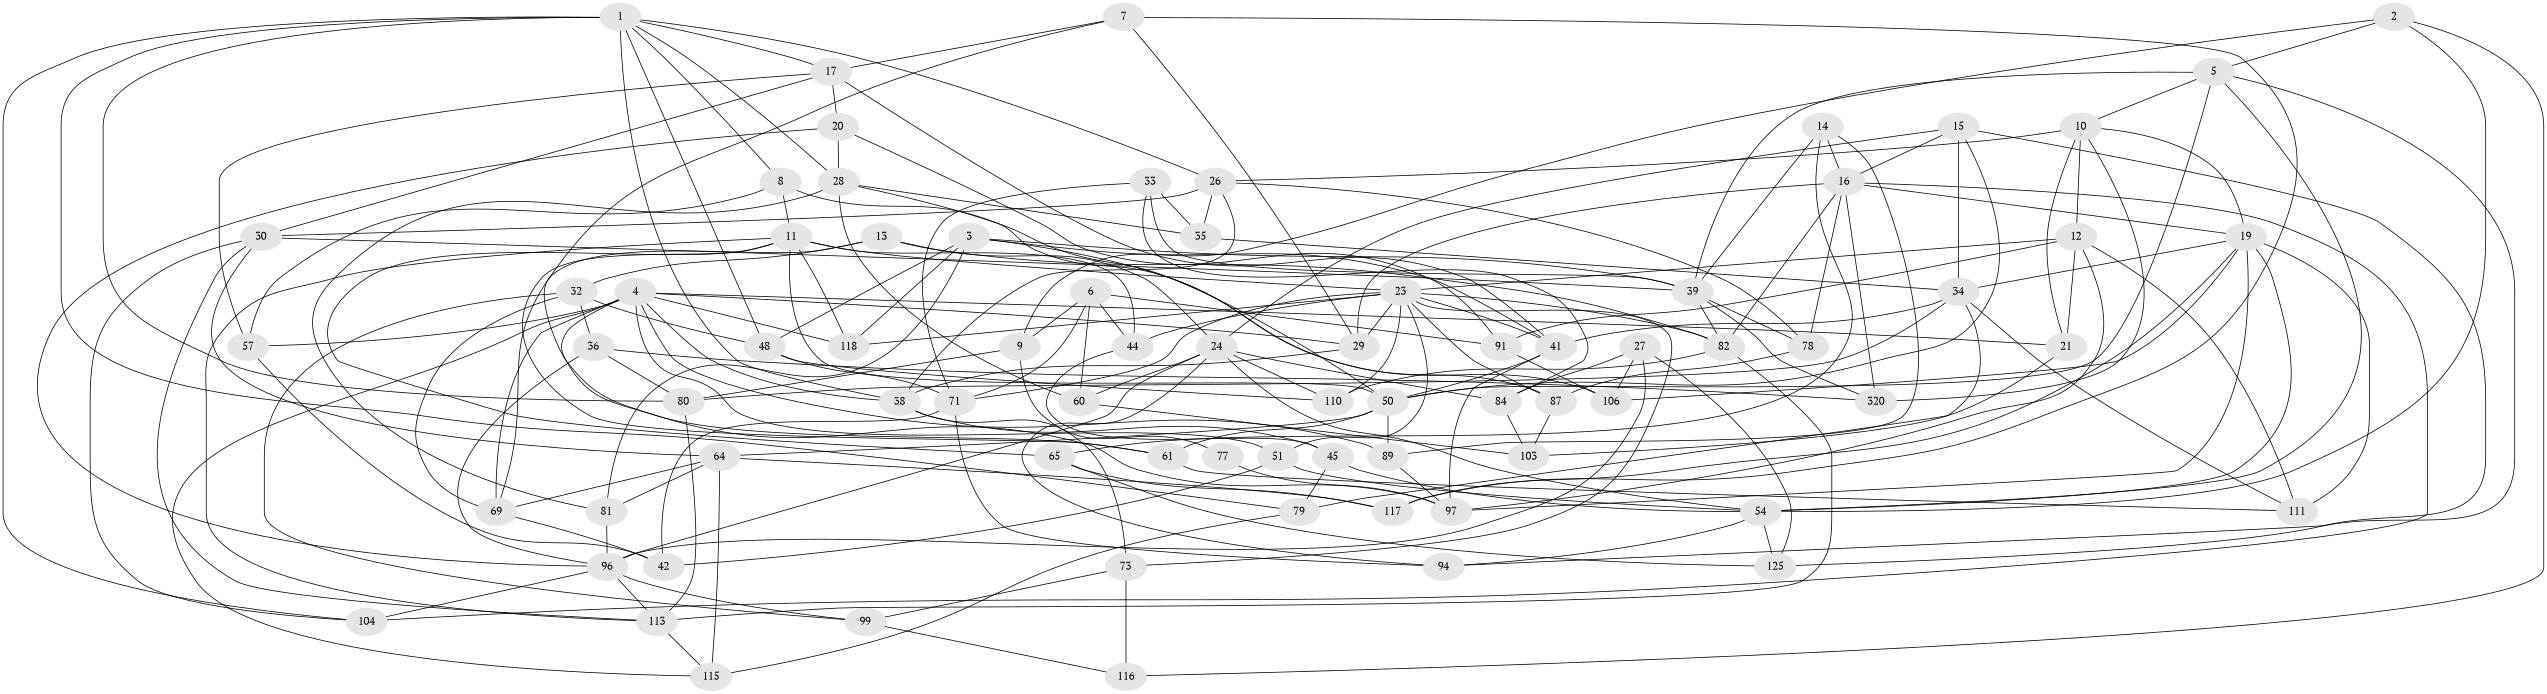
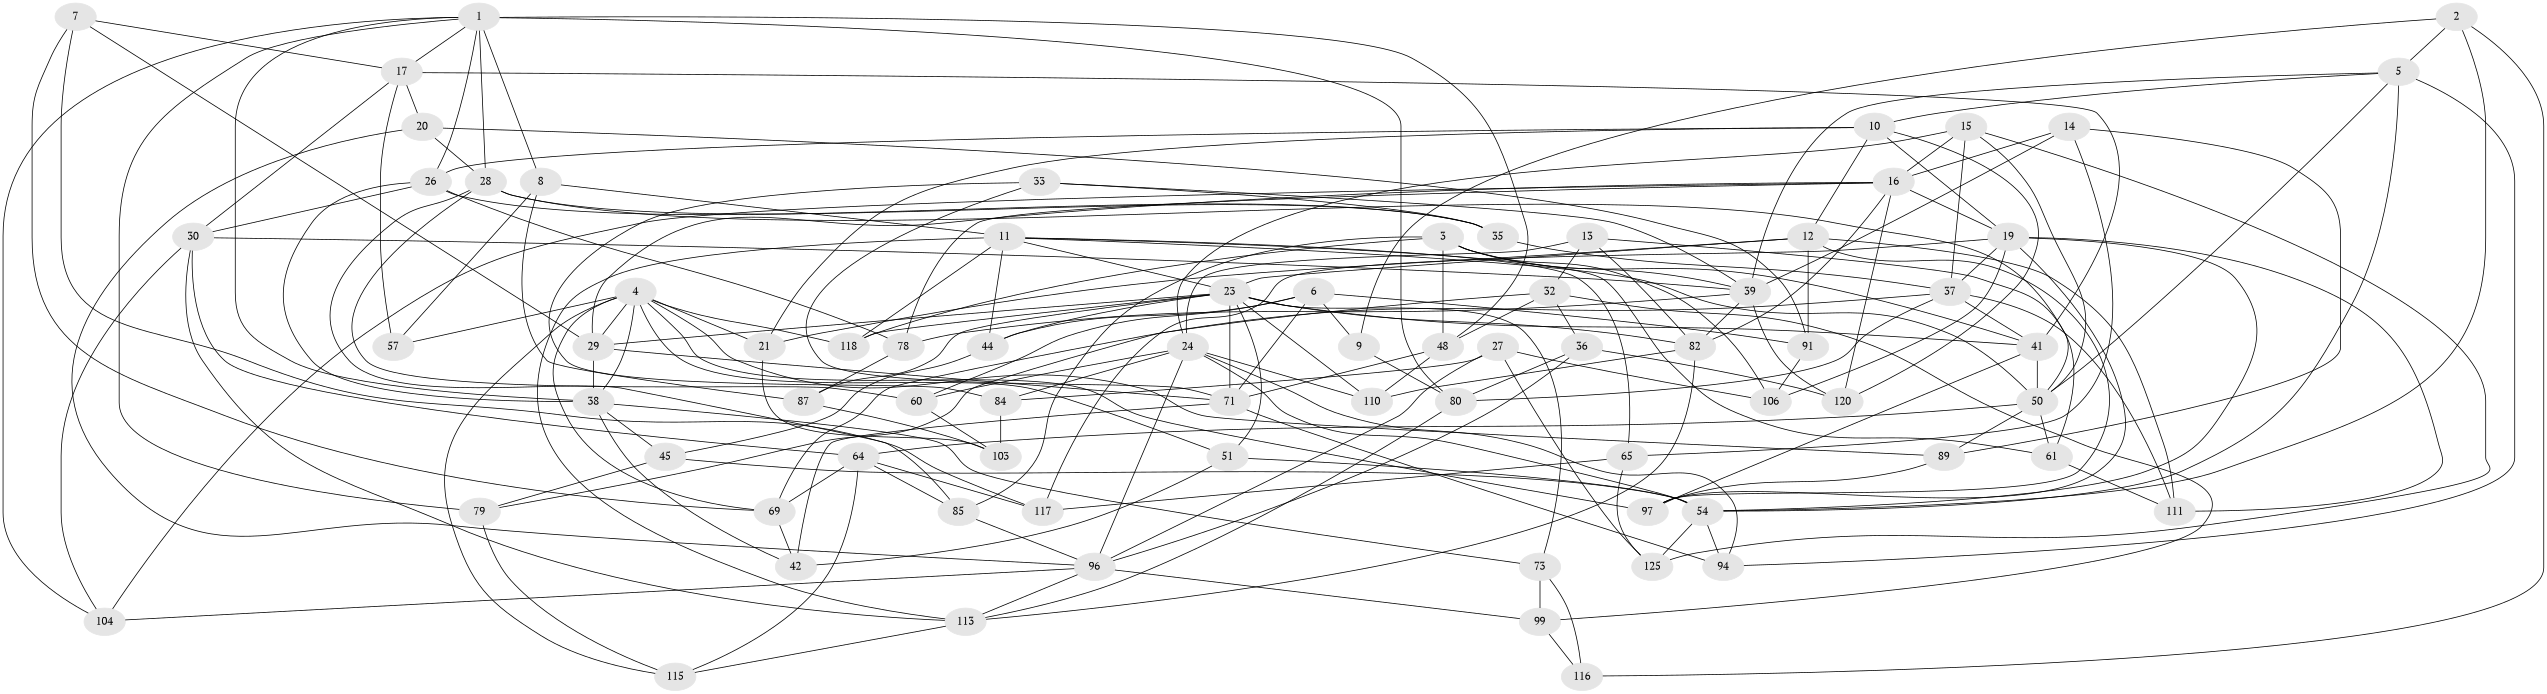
  graph {
    fontname="PT Serif"
    node [color=gray90 fontname="PT Serif" style=filled]
    edge [fontname="PT Serif"]
    1 [super="+63+31"]
    8
    17 [super="+42"]
    26 [super="+76"]
    28 [super="+100"]
    38 [super="+90"]
    48 [super="+67"]
    79
    80 [super="+85"]
    104
    57
    11 [super="+55"]
    87
    41 [super="+119"]
    20
    30 [super="+68"]
    78
    35
-   81
+   81 [label=85]
    50 [super="+58"]
    60
    73
    45
    71 [super="+83+102"]
    110
    115
    113 [super="+122"]
    5 [super="+18"]
    54 [super="+107+59"]
    39 [super="+70"]
    10 [super="+88"]
    94
    2
    9
    116
-   77
    125
    3 [super="+121"]
    106
    118
-   120 [label=320]
+   120
    82 [super="+114"]
    97 [super="+98"]
    96 [super="+105"]
    4 [super="+25"]
    21
    29 [super="+123"]
    51
    69 [super="+95"]
    89
    103
    n52 [label=42]
    12 [super="+66"]
    19 [super="+40"]
    61
    64 [super="+74"]
    6 [super="+86"]
    44
    91
    7
    117
    23 [super="+124+46"]
    65
    111
-   37 [super="+62" label=34]
+   37 [super="+62"]
    24 [super="+43+56"]
    84 [super="+101"]
    13
    32 [super="+53"]
    36
    99
    16 [super="+52"]
    14
    15 [super="+22"]
    27
    33
    1 -- 8
    1 -- 17
    1 -- 26
    1 -- 28
    1 -- 38
    1 -- 48
    1 -- 79
    1 -- 80 [weight=2]
    1 -- 104
    8 -- 57
    8 -- 11
    8 -- 87
    17 -- 57
    17 -- 41
    17 -- 20
    17 -- 30
    26 -- 38
    26 -- 30
    26 -- 78
    26 -- 35
    28 -- 35
    28 -- 81
    28 -- 50
    28 -- 60
    38 -- 73
    38 -- 45
    48 -- 71 [weight=2]
    48 -- 110
    79 -- 115
    80 -- 113
-   57 -- n52
+   38 -- n52
    11 -- 50
    11 -- 113
    11 -- 118
    11 -- 61
    11 -- 44
    11 -- 23
    11 -- 65
    87 -- 103
    41 -- 50
    41 -- 97
    20 -- 28
    20 -- 96
    20 -- 91
    30 -- 104
    30 -- 113
    30 -- 39
    30 -- 64
    78 -- 87
    35 -- 37
    81 -- 96
    50 -- 89
    50 -- 61
    50 -- 64
    60 -- 103
    73 -- 116
    73 -- 99
    45 -- 79
    45 -- 54
    71 -- 94
    71 -- n52
    113 -- 115
    5 -- 50
    5 -- 54
    5 -- 39
    5 -- 10
    5 -- 94
    54 -- 94
    54 -- 125
    39 -- 78
    39 -- 120
    39 -- 82
    10 -- 26
    10 -- 120
    10 -- 21
    10 -- 12
    10 -- 19
    2 -- 5
    2 -- 54
    2 -- 9
    2 -- 116
    9 -- 80
-   9 -- 77
-   77 -- 97
    3 -- 48
    3 -- 41
    3 -- 81
    3 -- 39
    3 -- 106
    3 -- 118
    82 -- 110
    82 -- 113
    96 -- 104
    96 -- 113
    96 -- 99
    4 -- 38
    4 -- 57
    4 -- 115
    4 -- 118
    4 -- 97
    4 -- 21
    4 -- 29
    4 -- 51
    4 -- 69
    4 -- 89
    21 -- 103
    29 -- 38
+   29 -- 71
    51 -- 54
    51 -- n52
    69 -- n52
    89 -- 97
    12 -- 97
    12 -- 21
    12 -- 91
    12 -- 23
    12 -- 111
    19 -- 54
    19 -- 106
    19 -- 97
    19 -- 117
    19 -- 111
    19 -- 37
    61 -- 111
    64 -- 81
    64 -- 115
    64 -- 69
    64 -- 117
    6 -- 60
    6 -- 71
    6 -- 9
    6 -- 44
    6 -- 91
    44 -- 45
    91 -- 106
    7 -- 17
    7 -- 29
    7 -- 69
    7 -- 117
    23 -- 87
    23 -- 41
    23 -- 73
    23 -- 71
    23 -- 110
    23 -- 118
    23 -- 82
    23 -- 29
    23 -- 51
    23 -- 44
    65 -- 125
    65 -- 117
    37 -- 79
    37 -- 80
    37 -- 41
    37 -- 111
    24 -- 60
    24 -- 110
    24 -- 54
    24 -- 94
    24 -- 96
    24 -- 84
    84 -- 103
    13 -- 82
    13 -- 61
    13 -- 24
    13 -- 32
    32 -- 48
    32 -- 69 [weight=2]
    32 -- 36
    32 -- 99
    36 -- 80
    36 -- 120
    36 -- 96
    99 -- 116
    16 -- 104
    16 -- 78
    16 -- 120
    16 -- 82
    16 -- 29
    16 -- 19
    14 -- 39
    14 -- 89
    14 -- 65
    14 -- 16
    15 -- 50
    15 -- 125
    15 -- 37 [weight=2]
    15 -- 24
    15 -- 16
    27 -- 125
    27 -- 106
    27 -- 96
    27 -- 84
    33 -- 35
    33 -- 71
    33 -- 39
    33 -- 84
  }
